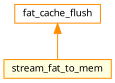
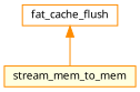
  digraph {
    rankdir=TB
    node [color=darkorange fontname="FreeSans.ttf" fontsize=10 shape=record style=filled]
    n1 [fillcolor=white fontcolor=black height=0.2 label=fat_cache_flush width=0.4]
-   n2 [fillcolor=lightyellow height=0.2 label=stream_fat_to_mem width=0.4]
+   n2 [fillcolor=lightyellow height=0.2 label=stream_mem_to_mem width=0.4]
    n1 -> n2 [color=darkorange dir=back fontname="FreeSans.ttf" fontsize=10 labelfontname="FreeSans.ttf" labelfontsize=10 style=solid]
  }
